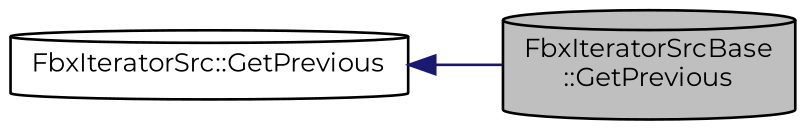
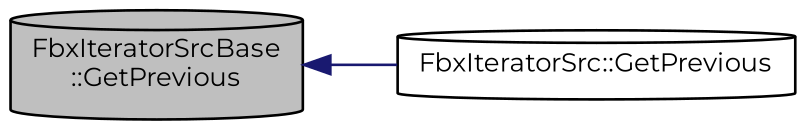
  digraph {
    rankdir=LR
    fontname=Montserrat
    node [color=black fontname=Montserrat fontsize=10 shape=cylinder style=filled]
    n1 [fillcolor=grey75 fontcolor=black height=0.2 label="FbxIteratorSrcBase\l::GetPrevious" width=0.4]
    n2 [fillcolor=white height=0.2 label="FbxIteratorSrc::GetPrevious" width=0.4]
-   n2 -> n1 [color=midnightblue dir=back fontname=Montserrat fontsize=10 labelfontname=Helvetica labelfontsize=10 style=solid]
+   n1 -> n2 [color=midnightblue dir=back fontname=Montserrat fontsize=10 labelfontname=Helvetica labelfontsize=10 style=solid]
  }
